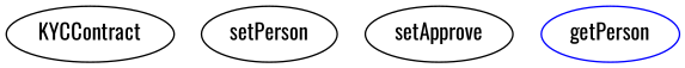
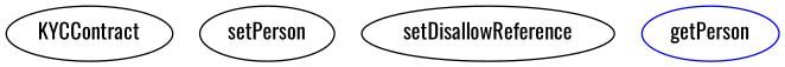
  strict digraph {
    fontname=Oswald
    node [fontname=Oswald]
    KYCContract
    setPerson
-   setApprove
+   setDisallowReference
    getPerson [color=blue]
  }
